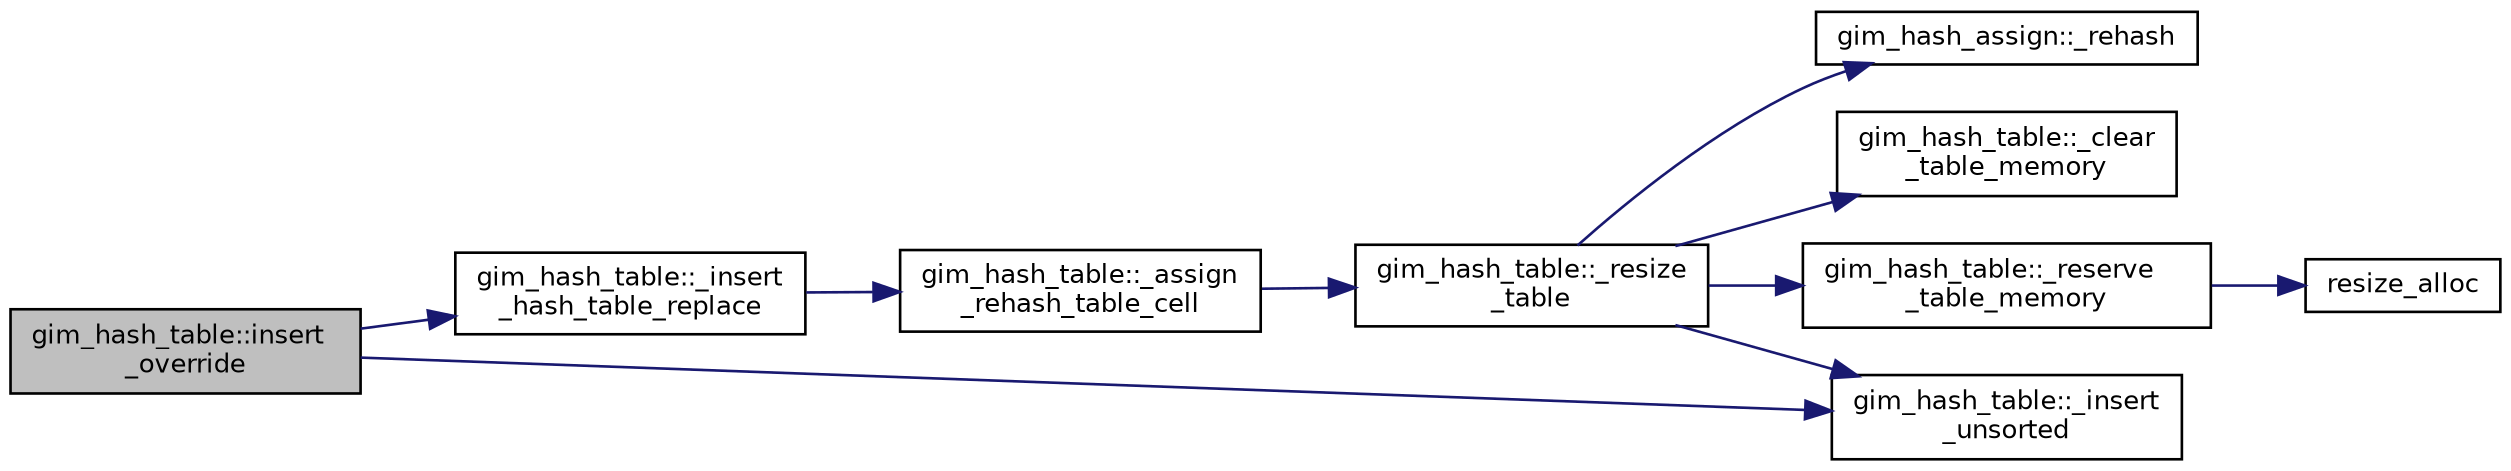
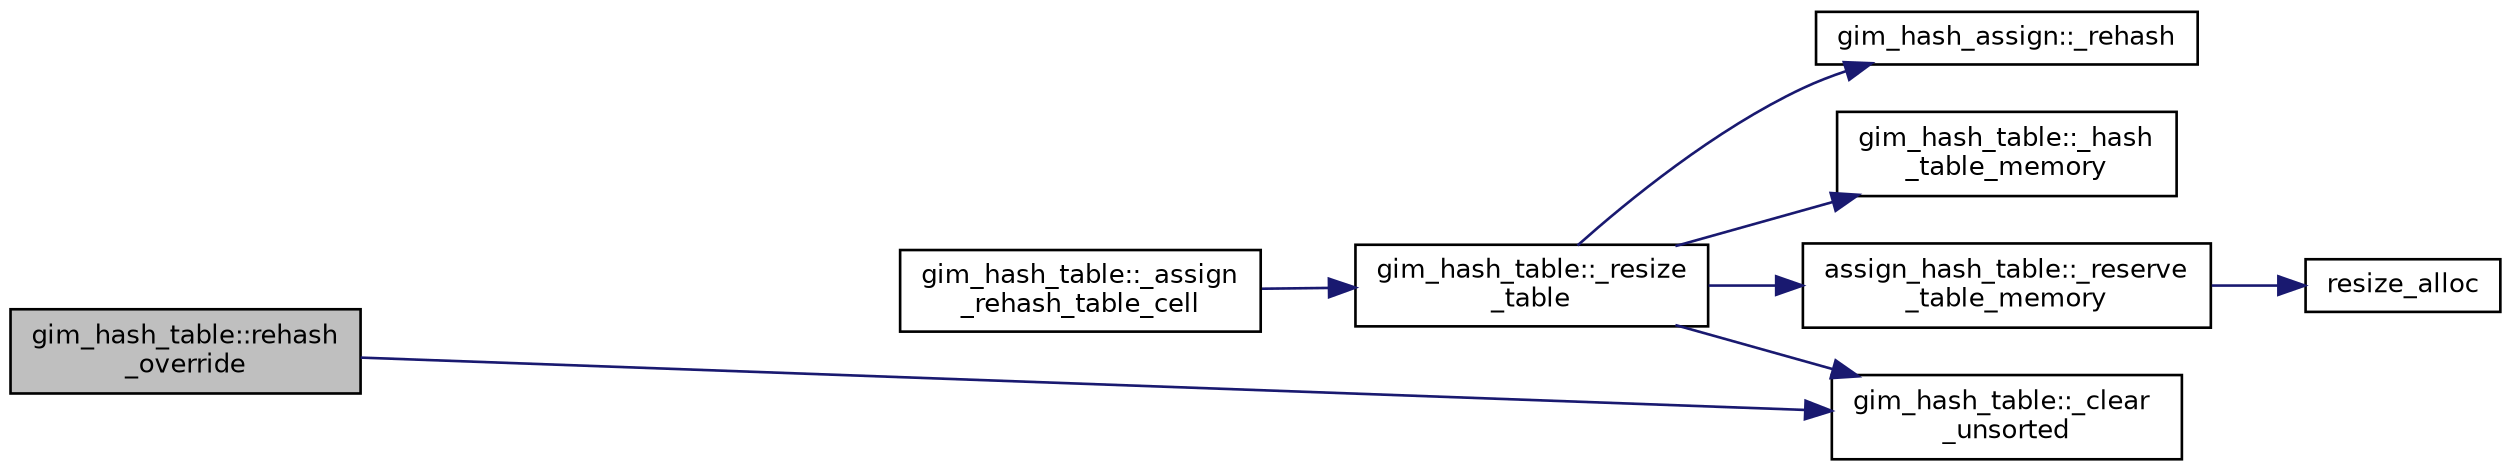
  digraph {
    rankdir=LR
    node [color=black fillcolor=white fontname=Helvetica fontsize=10 shape=record style=filled]
    edge [color=midnightblue fontname=Helvetica fontsize=10 labelfontname=Helvetica labelfontsize=10 style=solid]
-   n1 [fillcolor=grey75 fontcolor=black height=0.2 label="gim_hash_table::insert\l_override" width=0.4]
-   n2 [height=0.2 label="gim_hash_table::_insert\l_hash_table_replace" width=0.4]
-   n3 [height=0.2 label="gim_hash_table::_insert\l_unsorted" width=0.4]
+   n1 [fillcolor=grey75 fontcolor=black height=0.2 label="gim_hash_table::rehash\l_override" width=0.4]
+   n3 [height=0.2 label="gim_hash_table::_clear\l_unsorted" width=0.4]
    n4 [height=0.2 label="gim_hash_table::_assign\l_rehash_table_cell" width=0.4]
    n5 [height=0.2 label="gim_hash_table::_resize\l_table" width=0.4]
-   n6 [height=0.2 label="gim_hash_table::_clear\l_table_memory" width=0.4]
-   n7 [height=0.2 label="gim_hash_table::_reserve\l_table_memory" width=0.4]
+   n6 [height=0.2 label="gim_hash_table::_hash\l_table_memory" width=0.4]
+   n7 [height=0.2 label="assign_hash_table::_reserve\l_table_memory" width=0.4]
    n8 [height=0.2 label="gim_hash_assign::_rehash" width=0.4]
    n9 [height=0.2 label=resize_alloc width=0.4]
-   n1 -> n2
    n1 -> n3
-   n2 -> n4
    n4 -> n5
    n5 -> n3
    n5 -> n6
    n5 -> n7
    n5 -> n8
    n7 -> n9
  }
